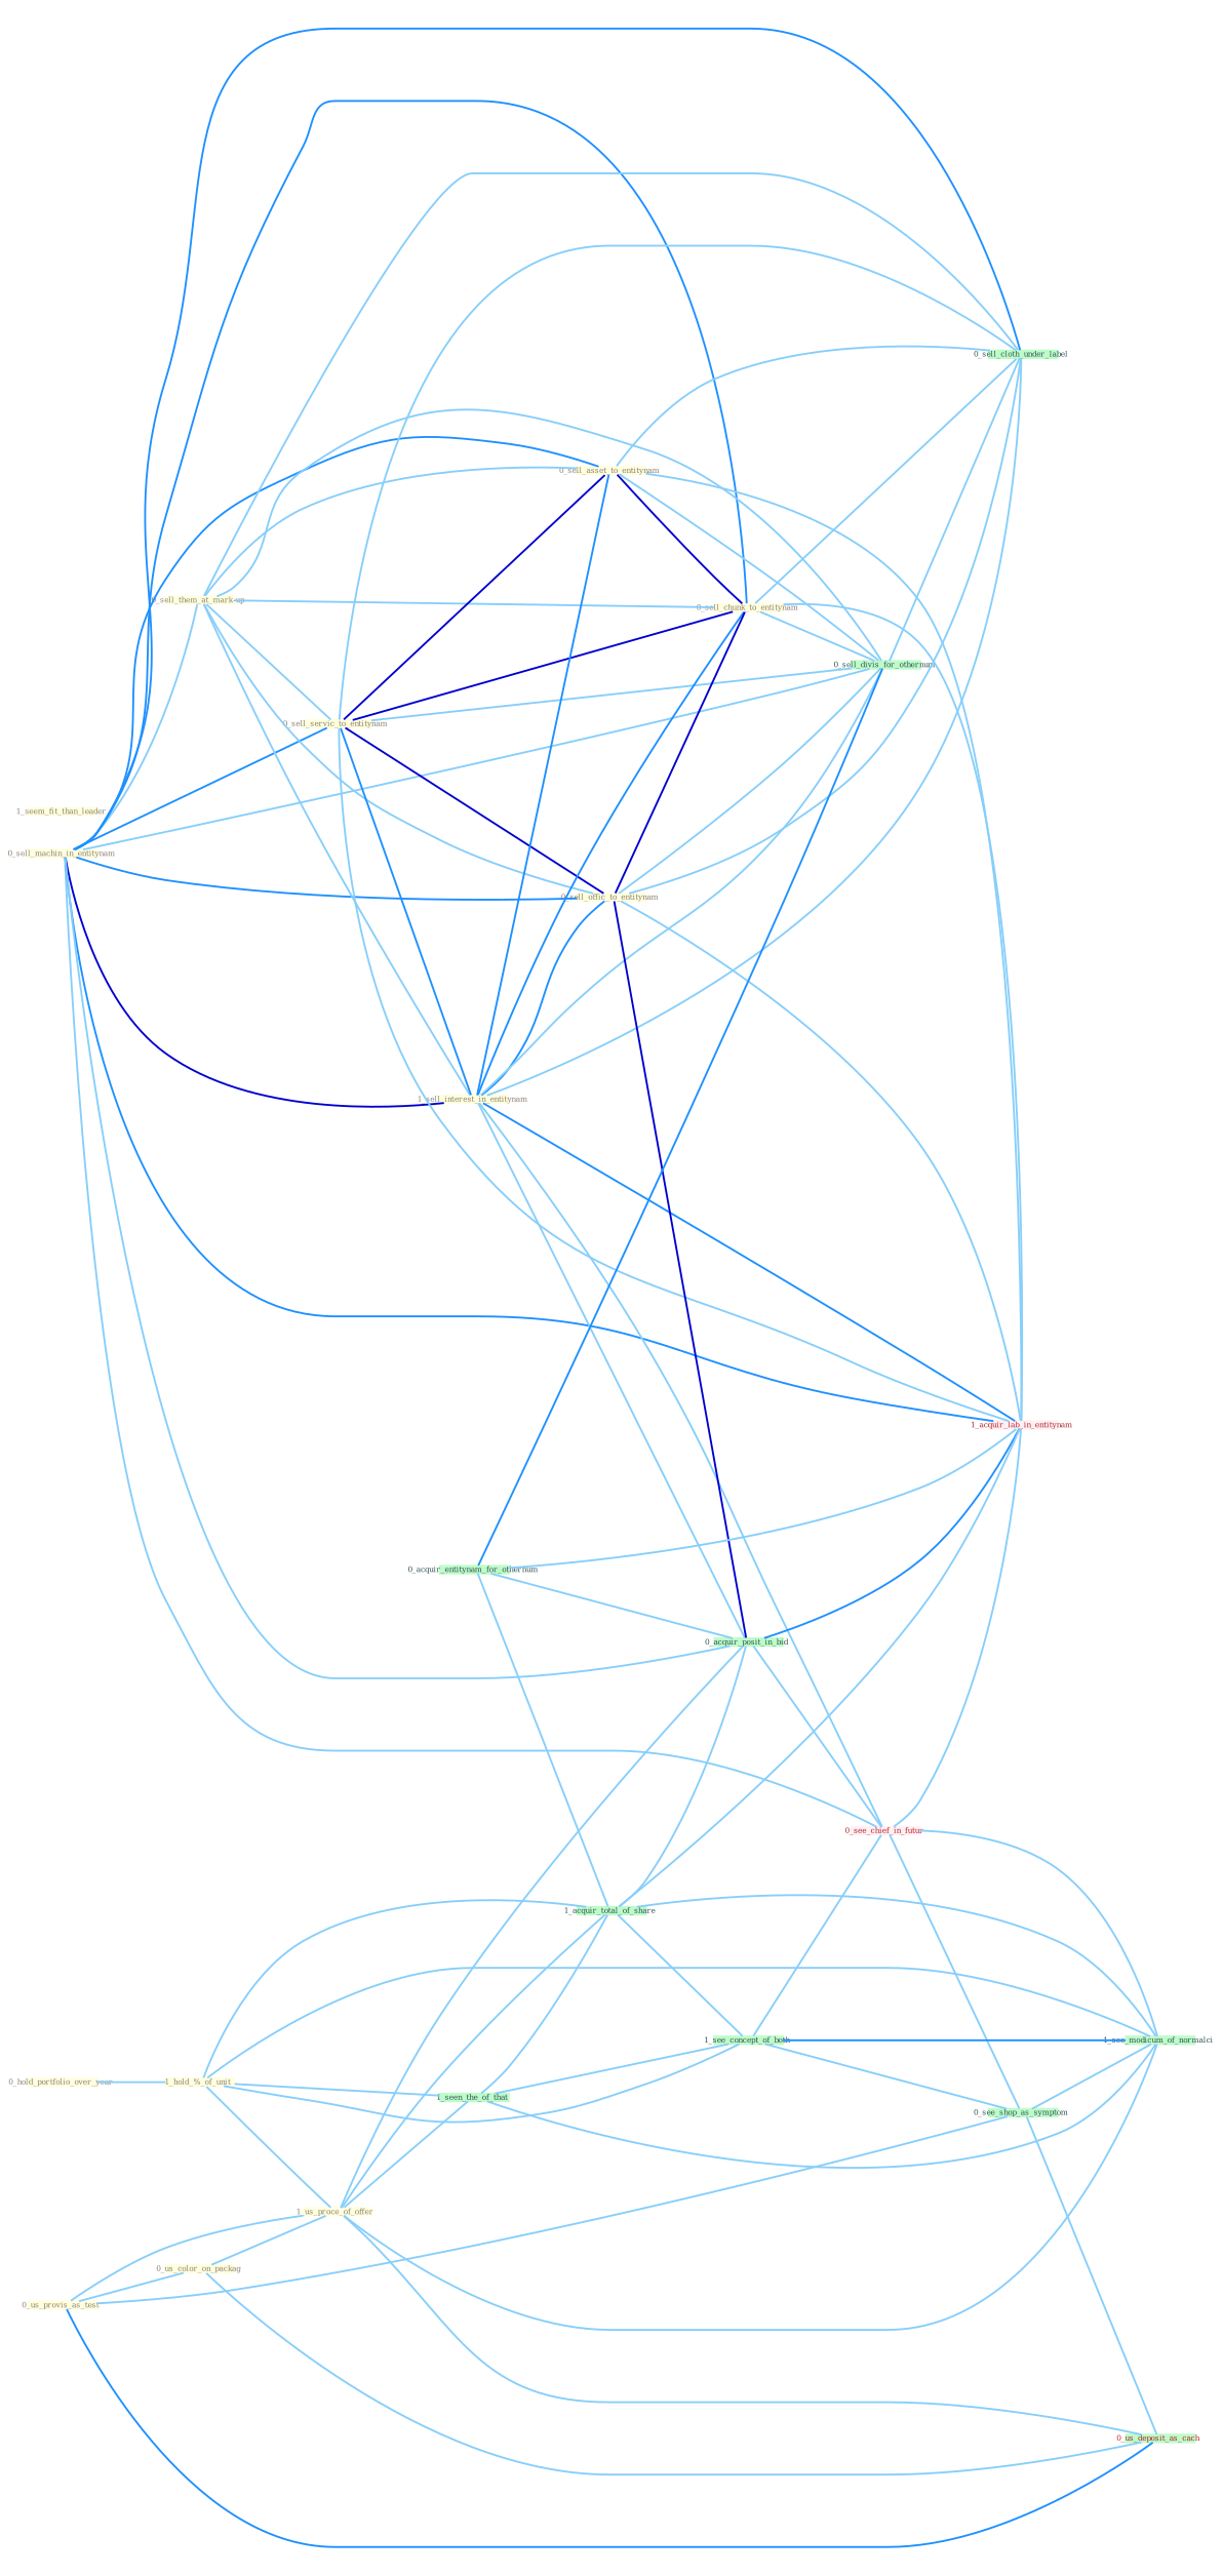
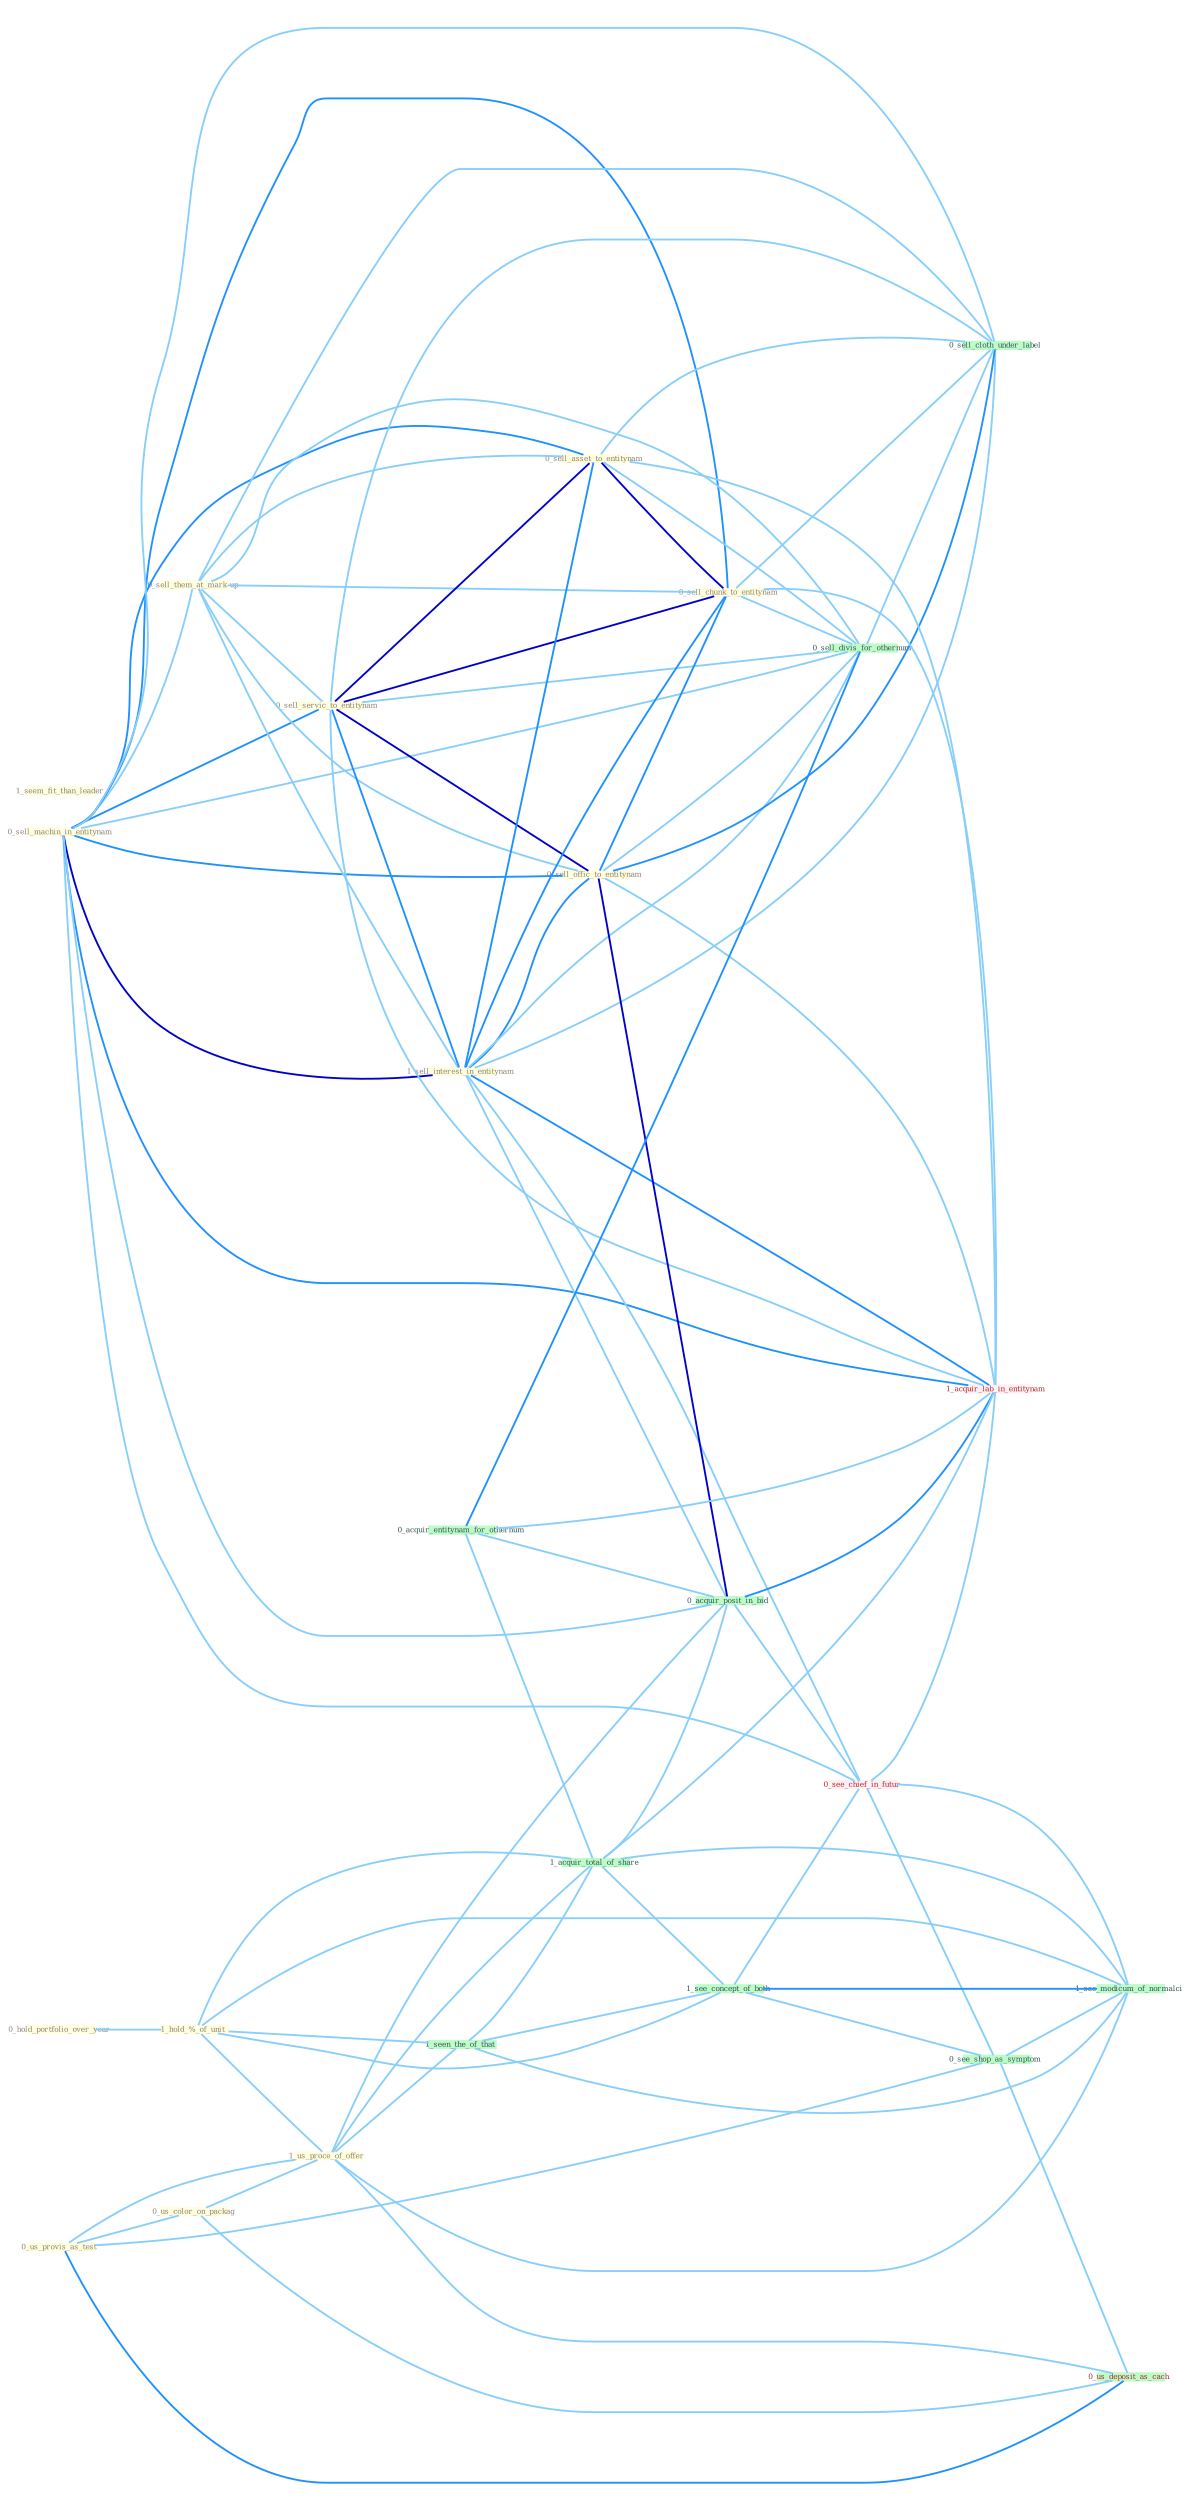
  graph {
    rankdir=LR
    node [color="#ffffe0" fixedsize=true fontcolor="#8b7d6b" fontsize=4 shape=polygon style=filled]
    edge [color="#87cefa" w=1]
    "0_hold_portfolio_over_year " [height=.06 width=.5]
    "0_sell_machin_in_entitynam " [height=.06 width=.5]
    "0_sell_them_at_mark-up " [height=.06 width=.5]
    "0_us_provis_as_test " [height=.06 width=.5]
    "1_seem_fit_than_leader " [height=.06 width=.5]
    "0_sell_servic_to_entitynam " [height=.06 width=.5]
    "1_sell_interest_in_entitynam " [height=.06 width=.5]
    "0_us_color_on_packag " [height=.06 width=.5]
    "0_sell_offic_to_entitynam " [height=.06 width=.5]
    "0_sell_asset_to_entitynam " [height=.06 width=.5]
    "1_hold_%_of_unit " [height=.06 width=.5]
    "0_sell_chunk_to_entitynam " [height=.06 width=.5]
    "1_us_proce_of_offer " [height=.06 width=.5]
    "0_see_chief_in_futur " [color="#fff0f5" fontcolor="#b22222" height=.06 width=.5]
    "1_acquir_lab_in_entitynam " [color="#fff0f5" fontcolor="#b22222" height=.06 width=.5]
    "0_sell_divis_for_othernum " [color="#BDFCC9" fontcolor="#2f4f4f" height=.06 width=.5]
    "0_sell_cloth_under_label " [color="#BDFCC9" fontcolor="#2f4f4f" height=.06 width=.5]
    "0_acquir_posit_in_bid " [color="#BDFCC9" fontcolor="#2f4f4f" height=.06 width=.5]
    "0_see_shop_as_symptom " [color="#BDFCC9" fontcolor="#2f4f4f" height=.06 width=.5]
    "0_us_deposit_as_cach " [color="#BDFCC9" fontcolor="#b22222" height=.06 width=.5]
    "1_seen_the_of_that " [color="#BDFCC9" fontcolor="#2f4f4f" height=.06 width=.5]
    "1_acquir_total_of_share " [color="#BDFCC9" fontcolor="#2f4f4f" height=.06 width=.5]
    "1_see_concept_of_both " [color="#BDFCC9" fontcolor="#2f4f4f" height=.06 width=.5]
    "1_see_modicum_of_normalci " [color="#BDFCC9" fontcolor="#2f4f4f" height=.06 width=.5]
    "0_acquir_entitynam_for_othernum " [color="#BDFCC9" fontcolor="#2f4f4f" height=.06 width=.5]
    subgraph sub_1 {
      "0_hold_portfolio_over_year "
      "0_sell_machin_in_entitynam "
      "0_sell_them_at_mark-up "
      "0_us_provis_as_test "
      "1_seem_fit_than_leader "
      "0_sell_servic_to_entitynam "
      "1_sell_interest_in_entitynam "
      "0_us_color_on_packag "
      "0_sell_offic_to_entitynam "
      "0_sell_asset_to_entitynam "
      "1_hold_%_of_unit "
      "0_sell_chunk_to_entitynam "
      "1_us_proce_of_offer "
    }
    subgraph sub_2 {
      "0_see_chief_in_futur "
      "1_acquir_lab_in_entitynam "
    }
    "0_hold_portfolio_over_year " -- "1_hold_%_of_unit "
    "0_sell_machin_in_entitynam " -- "0_sell_them_at_mark-up "
    "0_sell_machin_in_entitynam " -- "0_sell_servic_to_entitynam " [color="#1e90ff" w=2]
    "0_sell_machin_in_entitynam " -- "1_sell_interest_in_entitynam " [color="#0000cd" w=3]
    "0_sell_machin_in_entitynam " -- "0_sell_offic_to_entitynam " [color="#1e90ff" w=2]
    "0_sell_machin_in_entitynam " -- "0_sell_asset_to_entitynam " [color="#1e90ff" w=2]
    "0_sell_machin_in_entitynam " -- "0_sell_chunk_to_entitynam " [color="#1e90ff" w=2]
    "0_sell_machin_in_entitynam " -- "0_see_chief_in_futur "
    "0_sell_machin_in_entitynam " -- "1_acquir_lab_in_entitynam " [color="#1e90ff" w=2]
    "0_sell_machin_in_entitynam " -- "0_sell_divis_for_othernum "
-   "0_sell_machin_in_entitynam " -- "0_sell_cloth_under_label " [color="#1e90ff"]
+   "0_sell_machin_in_entitynam " -- "0_sell_cloth_under_label "
    "0_sell_machin_in_entitynam " -- "0_acquir_posit_in_bid "
    "0_sell_them_at_mark-up " -- "0_sell_servic_to_entitynam "
    "0_sell_them_at_mark-up " -- "1_sell_interest_in_entitynam "
    "0_sell_them_at_mark-up " -- "0_sell_offic_to_entitynam "
    "0_sell_them_at_mark-up " -- "0_sell_asset_to_entitynam "
    "0_sell_them_at_mark-up " -- "0_sell_chunk_to_entitynam "
    "0_sell_them_at_mark-up " -- "0_sell_divis_for_othernum "
    "0_sell_them_at_mark-up " -- "0_sell_cloth_under_label "
    "0_us_provis_as_test " -- "0_us_color_on_packag "
    "0_us_provis_as_test " -- "1_us_proce_of_offer "
    "0_us_provis_as_test " -- "0_see_shop_as_symptom "
    "0_us_provis_as_test " -- "0_us_deposit_as_cach " [color="#1e90ff" w=2]
    "0_sell_servic_to_entitynam " -- "1_sell_interest_in_entitynam " [color="#1e90ff" w=2]
    "0_sell_servic_to_entitynam " -- "0_sell_offic_to_entitynam " [color="#0000cd" w=3]
    "0_sell_servic_to_entitynam " -- "0_sell_asset_to_entitynam " [color="#0000cd" w=3]
    "0_sell_servic_to_entitynam " -- "0_sell_chunk_to_entitynam " [color="#0000cd" w=3]
    "0_sell_servic_to_entitynam " -- "1_acquir_lab_in_entitynam "
    "0_sell_servic_to_entitynam " -- "0_sell_divis_for_othernum "
    "0_sell_servic_to_entitynam " -- "0_sell_cloth_under_label "
    "1_sell_interest_in_entitynam " -- "0_sell_offic_to_entitynam " [color="#1e90ff" w=2]
    "1_sell_interest_in_entitynam " -- "0_sell_asset_to_entitynam " [color="#1e90ff" w=2]
    "1_sell_interest_in_entitynam " -- "0_sell_chunk_to_entitynam " [color="#1e90ff" w=2]
    "1_sell_interest_in_entitynam " -- "0_see_chief_in_futur "
    "1_sell_interest_in_entitynam " -- "1_acquir_lab_in_entitynam " [color="#1e90ff" w=2]
    "1_sell_interest_in_entitynam " -- "0_sell_divis_for_othernum "
    "1_sell_interest_in_entitynam " -- "0_sell_cloth_under_label "
    "1_sell_interest_in_entitynam " -- "0_acquir_posit_in_bid "
    "0_us_color_on_packag " -- "1_us_proce_of_offer "
    "0_us_color_on_packag " -- "0_us_deposit_as_cach "
-   "0_sell_offic_to_entitynam " -- "0_sell_chunk_to_entitynam " [color="#0000cd" w=3]
+   "0_sell_offic_to_entitynam " -- "0_sell_chunk_to_entitynam " [color="#1e90ff" w=3]
    "0_sell_offic_to_entitynam " -- "1_acquir_lab_in_entitynam "
    "0_sell_offic_to_entitynam " -- "0_sell_divis_for_othernum "
-   "0_sell_offic_to_entitynam " -- "0_sell_cloth_under_label "
+   "0_sell_offic_to_entitynam " -- "0_sell_cloth_under_label " [color="#1e90ff"]
    "0_sell_offic_to_entitynam " -- "0_acquir_posit_in_bid " [color="#0000cd" w=3]
    "0_sell_asset_to_entitynam " -- "0_sell_chunk_to_entitynam " [color="#0000cd" w=3]
    "0_sell_asset_to_entitynam " -- "1_acquir_lab_in_entitynam "
    "0_sell_asset_to_entitynam " -- "0_sell_divis_for_othernum "
    "0_sell_asset_to_entitynam " -- "0_sell_cloth_under_label "
    "1_hold_%_of_unit " -- "1_us_proce_of_offer "
    "1_hold_%_of_unit " -- "1_seen_the_of_that "
    "1_hold_%_of_unit " -- "1_acquir_total_of_share "
    "1_hold_%_of_unit " -- "1_see_concept_of_both "
    "1_hold_%_of_unit " -- "1_see_modicum_of_normalci "
    "0_sell_chunk_to_entitynam " -- "1_acquir_lab_in_entitynam "
    "0_sell_chunk_to_entitynam " -- "0_sell_divis_for_othernum "
    "0_sell_chunk_to_entitynam " -- "0_sell_cloth_under_label "
    "1_us_proce_of_offer " -- "0_acquir_posit_in_bid "
    "1_us_proce_of_offer " -- "0_us_deposit_as_cach "
    "1_us_proce_of_offer " -- "1_seen_the_of_that "
    "1_us_proce_of_offer " -- "1_acquir_total_of_share "
    "1_us_proce_of_offer " -- "1_see_modicum_of_normalci "
    "0_see_chief_in_futur " -- "1_acquir_lab_in_entitynam "
    "0_see_chief_in_futur " -- "0_see_shop_as_symptom "
    "0_see_chief_in_futur " -- "1_see_modicum_of_normalci "
    "0_sell_divis_for_othernum " -- "0_sell_cloth_under_label "
    "0_acquir_posit_in_bid " -- "0_see_chief_in_futur "
    "0_acquir_posit_in_bid " -- "1_acquir_lab_in_entitynam " [color="#1e90ff" w=2]
    "0_see_shop_as_symptom " -- "0_us_deposit_as_cach "
    "0_see_shop_as_symptom " -- "1_see_modicum_of_normalci "
    "1_seen_the_of_that " -- "1_acquir_total_of_share "
    "1_seen_the_of_that " -- "1_see_concept_of_both "
    "1_seen_the_of_that " -- "1_see_modicum_of_normalci "
    "1_acquir_total_of_share " -- "1_acquir_lab_in_entitynam "
    "1_acquir_total_of_share " -- "0_acquir_posit_in_bid "
    "1_acquir_total_of_share " -- "1_see_concept_of_both "
    "1_acquir_total_of_share " -- "1_see_modicum_of_normalci "
    "1_see_concept_of_both " -- "0_see_chief_in_futur "
    "1_see_concept_of_both " -- "0_see_shop_as_symptom "
    "1_see_concept_of_both " -- "1_see_modicum_of_normalci " [color="#1e90ff" w=2]
    "0_acquir_entitynam_for_othernum " -- "1_acquir_lab_in_entitynam "
    "0_acquir_entitynam_for_othernum " -- "0_sell_divis_for_othernum " [color="#1e90ff" w=2]
    "0_acquir_entitynam_for_othernum " -- "0_acquir_posit_in_bid "
    "0_acquir_entitynam_for_othernum " -- "1_acquir_total_of_share "
  }
